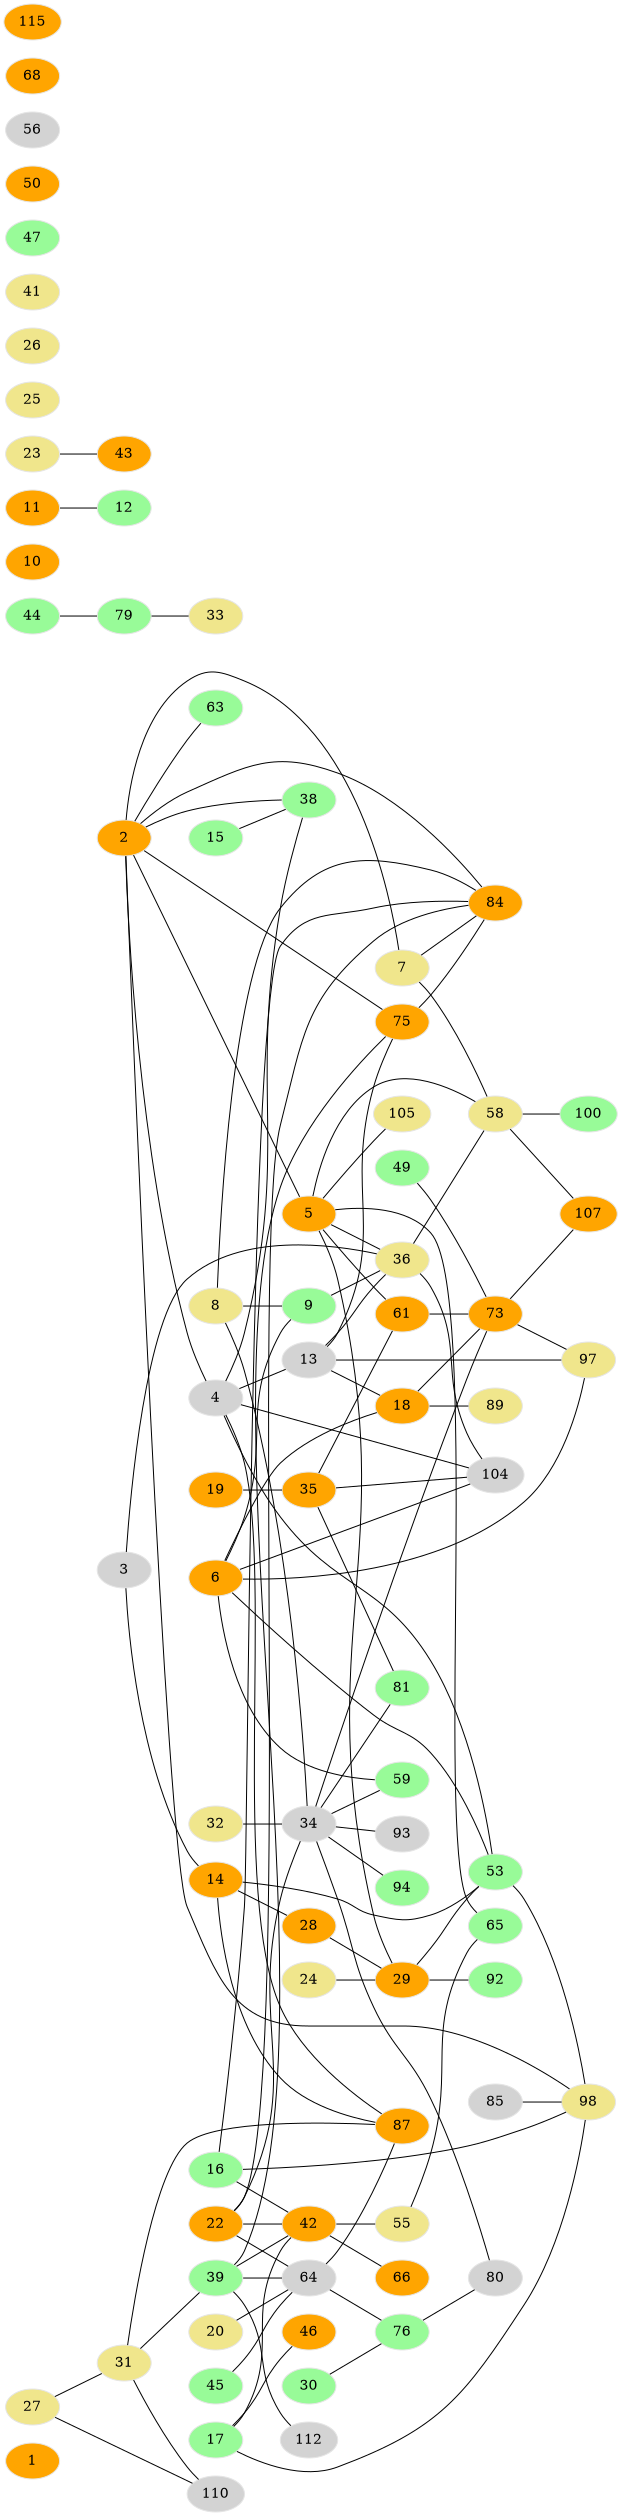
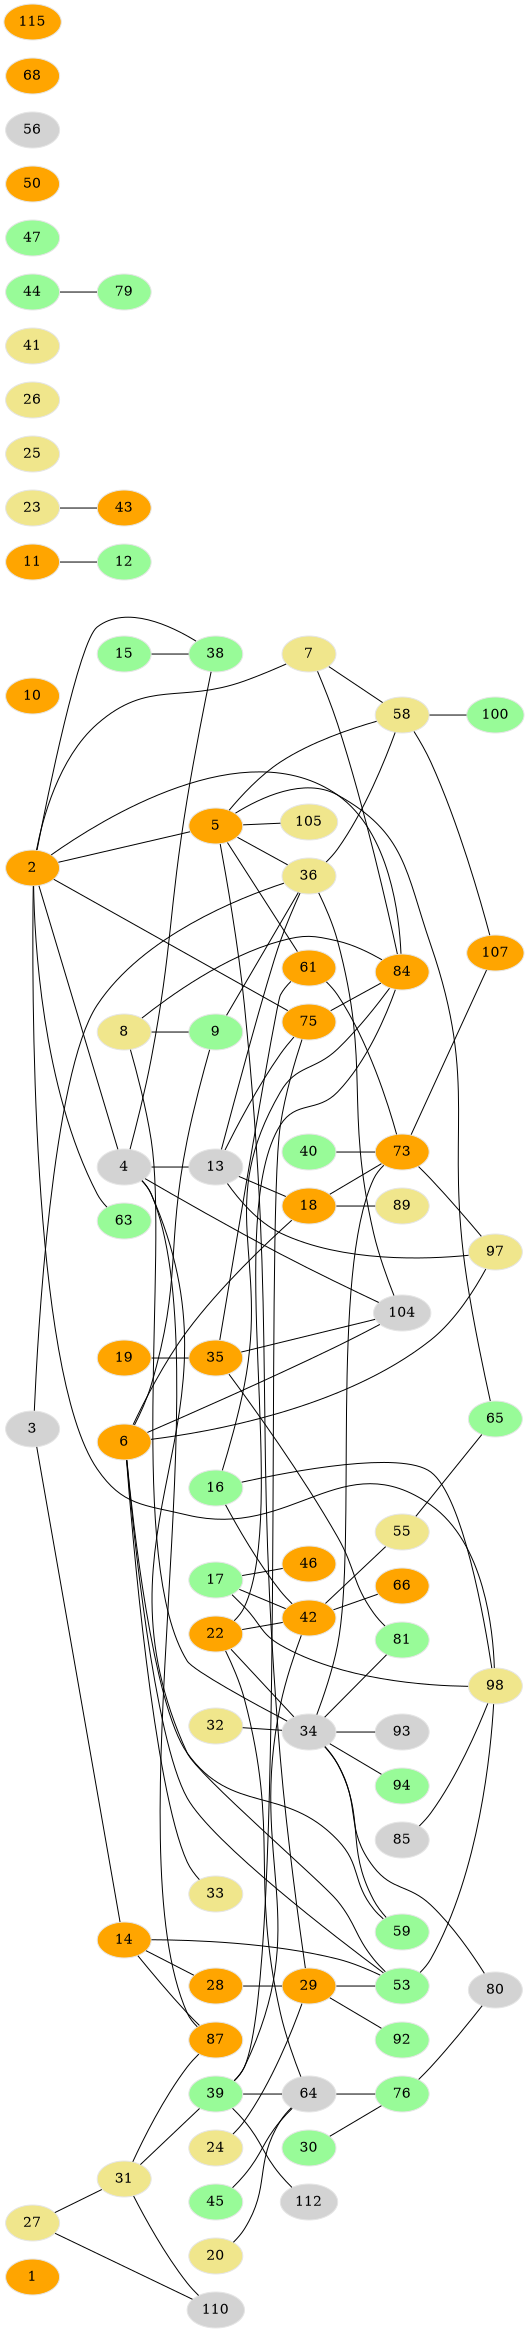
  graph {
    rankdir=LR
    node [color=gray90 fillcolor=orange style=filled]
    1
    2 [super="+40"]
    4 [fillcolor=lightgrey super="+57"]
    5 [super="+83"]
    7 [fillcolor=khaki]
    38 [fillcolor=palegreen super="+90"]
    63 [fillcolor=palegreen super="+69"]
    75
    84
    98 [fillcolor=khaki super="+108"]
    13 [fillcolor=lightgrey super="+54"]
    53 [fillcolor=palegreen super="+78"]
    87
    104 [fillcolor=lightgrey]
    36 [fillcolor=khaki super="+82"]
    29 [super="+62"]
    58 [fillcolor=khaki super="+88"]
    61
    65 [fillcolor=palegreen]
    105 [fillcolor=khaki]
    3 [fillcolor=lightgrey super="+21"]
    14 [super="+37"]
    28
    18 [super="+113"]
    97 [fillcolor=khaki]
    92 [fillcolor=palegreen]
    100 [fillcolor=palegreen]
    107
    73 [super="+74"]
    6 [super="+99"]
    9 [fillcolor=palegreen super="+67"]
    33 [fillcolor=khaki]
    59 [fillcolor=palegreen]
    89 [fillcolor=khaki]
    8 [fillcolor=khaki]
    34 [fillcolor=lightgrey super="+111"]
    80 [fillcolor=lightgrey]
    81 [fillcolor=palegreen super="+102"]
    93 [fillcolor=lightgrey]
    94 [fillcolor=palegreen]
    10
    11 [super="+60"]
    12 [fillcolor=palegreen]
    15 [fillcolor=palegreen]
    16 [fillcolor=palegreen super="+96"]
    42 [super="+91"]
    55 [fillcolor=khaki]
    66 [super="+109"]
    17 [fillcolor=palegreen super="+106"]
    46
    35 [super="+51"]
    19
    20 [fillcolor=khaki super="+101"]
    64 [fillcolor=lightgrey super="+71"]
    76 [fillcolor=palegreen]
    22 [super="+77"]
    43 [super="+72"]
    23 [fillcolor=khaki]
    24 [fillcolor=khaki]
    25 [fillcolor=khaki]
    26 [fillcolor=khaki]
    27 [fillcolor=khaki super="+95"]
    31 [fillcolor=khaki super="+70"]
    110 [fillcolor=lightgrey]
    39 [fillcolor=palegreen super="+48"]
    30 [fillcolor=palegreen super="+86"]
    112 [fillcolor=lightgrey]
    32 [fillcolor=khaki]
    41 [fillcolor=khaki]
    44 [fillcolor=palegreen]
    79 [fillcolor=palegreen]
    45 [fillcolor=palegreen]
    47 [fillcolor=palegreen]
-   49 [fillcolor=palegreen]
+   49 [fillcolor=palegreen label=40]
    50
    56 [fillcolor=lightgrey super="+103"]
    68 [super="+114"]
    85 [fillcolor=lightgrey]
    115
    2 -- 4
    2 -- 5
    2 -- 7
    2 -- 38
    2 -- 63
    2 -- 75
    2 -- 84
    2 -- 98
    4 -- 38
    4 -- 13
    4 -- 53
    4 -- 87
    4 -- 104
    5 -- 36
    5 -- 29
    5 -- 58
    5 -- 61
    5 -- 65
    5 -- 105
    7 -- 84
    7 -- 58
    75 -- 84
    13 -- 75
    13 -- 36
    13 -- 18
    13 -- 97
    53 -- 98
    36 -- 104
    36 -- 58
    29 -- 53
    29 -- 92
    58 -- 100
    58 -- 107
    61 -- 73
    3 -- 36
    3 -- 14
    14 -- 53 [weight=2]
    14 -- 87
    14 -- 28
    28 -- 29
    18 -- 73
    18 -- 89
    73 -- 97
    73 -- 107
    6 -- 53
    6 -- 104
    6 -- 18
    6 -- 97
    6 -- 9
-   79 -- 33
+   6 -- 33
    6 -- 59
    9 -- 36
    8 -- 84
    8 -- 9
    8 -- 34
    34 -- 73
    34 -- 59
    34 -- 80
    34 -- 81
    34 -- 93
    34 -- 94
    11 -- 12
    15 -- 38
    16 -- 84
    16 -- 98
    16 -- 42
    42 -- 55
    42 -- 66
    55 -- 65
    17 -- 98
    17 -- 42
    17 -- 46
    35 -- 104
    35 -- 61
    35 -- 81
    19 -- 35
    20 -- 64
-   64 -- 87
    64 -- 76
    76 -- 80
    22 -- 84
    22 -- 34
    22 -- 42
    22 -- 64
    23 -- 43
    24 -- 29
    27 -- 31
    27 -- 110
    31 -- 87
    31 -- 110
    31 -- 39
    39 -- 75
    39 -- 42
    39 -- 64
    39 -- 112
    30 -- 76
    32 -- 34
    44 -- 79
    45 -- 64
    49 -- 73
    85 -- 98
  }
